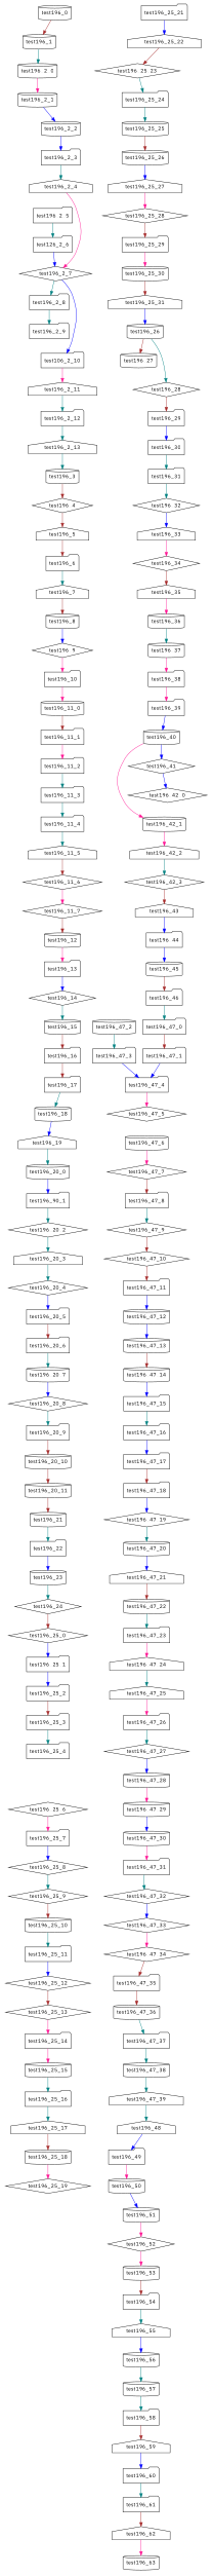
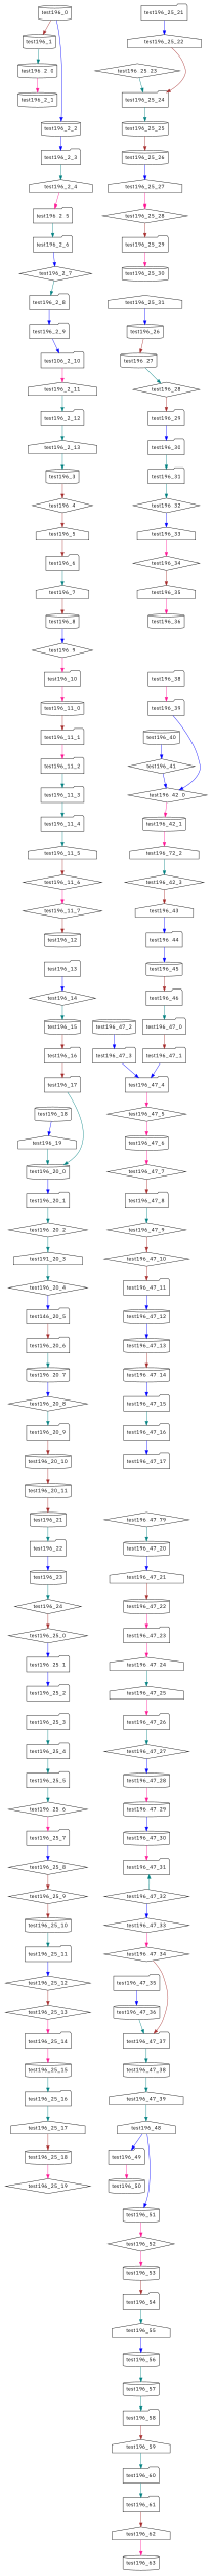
  digraph {
    fontname="IBM Plex Sans"
    node [fontname="IBM Plex Sans" shape=folder]
    edge [color=teal fontname="IBM Plex Sans"]
    test196_0 [shape=cylinder]
    test196_1 [shape=cylinder]
    test196_2_0 [shape=cylinder]
    test196_2_1 [shape=cylinder]
    test196_2_2 [shape=cylinder]
    test196_2_3
    test196_2_4 [shape=house]
    test196_2_5
-   test196_2_6 [label=test126_2_6]
+   test196_2_6
    test196_2_7 [shape=diamond]
    test196_2_8
    test196_2_9
    n13 [label=test106_2_10]
    test196_2_11 [shape=house]
    test196_2_12
    test196_2_13 [shape=house]
    test196_3 [shape=cylinder]
    test196_4 [shape=diamond]
    test196_5 [shape=house]
    test196_6
    test196_7 [shape=house]
    test196_8 [shape=cylinder]
    test196_9 [shape=diamond]
    test196_10
    test196_11_0 [shape=cylinder]
    test196_11_1
    test196_11_2
    test196_11_3
    test196_11_4
    test196_11_5 [shape=house]
    test196_11_6 [shape=diamond]
    test196_11_7 [shape=diamond]
    test196_12 [shape=cylinder]
    test196_13
    test196_14 [shape=diamond]
    test196_15 [shape=cylinder]
    test196_16
    test196_17
    test196_18 [shape=cylinder]
    test196_19 [shape=house]
    test196_20_0 [shape=cylinder]
-   test196_20_1 [label=test196_90_1]
+   test196_20_1
    test196_20_2 [shape=diamond]
-   test196_20_3 [shape=house]
+   test196_20_3 [shape=house label=test191_20_3]
    test196_20_4 [shape=diamond]
-   test196_20_5
+   test196_20_5 [label=test146_20_5]
    test196_20_6
    test196_20_7 [shape=cylinder]
    test196_20_8 [shape=diamond]
    test196_20_9
    test196_20_10 [shape=cylinder]
    test196_20_11 [shape=cylinder]
    test196_21 [shape=cylinder]
    test196_22
    test196_23 [shape=cylinder]
    test196_24 [shape=diamond]
    test196_25_0 [shape=diamond]
    test196_25_1
    test196_25_2
    test196_25_3
    test196_25_4
+   test196_25_5
    test196_25_6 [shape=diamond]
    test196_25_7
    test196_25_8 [shape=diamond]
    test196_25_9 [shape=diamond]
    test196_25_10 [shape=cylinder]
    test196_25_11
    test196_25_12 [shape=diamond]
    test196_25_13 [shape=diamond]
    test196_25_14
    test196_25_15 [shape=cylinder]
    test196_25_16
    test196_25_17 [shape=house]
    test196_25_18 [shape=cylinder]
    test196_25_19 [shape=diamond]
    test196_25_22 [shape=house]
    test196_25_21
    test196_25_23 [shape=diamond]
    test196_25_24
    test196_25_25 [shape=cylinder]
    test196_25_26 [shape=cylinder]
    test196_25_27 [shape=house]
    test196_25_28 [shape=diamond]
    test196_25_29
    test196_25_30 [shape=cylinder]
    test196_25_31 [shape=house]
    test196_26 [shape=cylinder]
    test196_27 [shape=cylinder]
    test196_28 [shape=diamond]
    test196_29
    test196_30
    test196_31
    test196_32 [shape=diamond]
    test196_33 [shape=house]
    test196_34 [shape=diamond]
    test196_35 [shape=house]
    test196_36 [shape=cylinder]
-   test196_37 [shape=cylinder]
    test196_38
    test196_39
    test196_40 [shape=cylinder]
    test196_41 [shape=diamond]
    test196_42_0 [shape=diamond]
    test196_42_1 [shape=cylinder]
-   test196_42_2 [shape=house]
+   test196_42_2 [shape=house label=test196_72_2]
    test196_42_3 [shape=diamond]
    test196_43 [shape=house]
    test196_44
    test196_45 [shape=cylinder]
    test196_46
    test196_47_0
    test196_47_1
    test196_47_4
    test196_47_2 [shape=cylinder]
    test196_47_3
    test196_47_5 [shape=diamond]
    test196_47_6 [shape=cylinder]
    test196_47_7 [shape=diamond]
    test196_47_8
    test196_47_9 [shape=diamond]
    test196_47_10 [shape=diamond]
    test196_47_11
    test196_47_12 [shape=cylinder]
    test196_47_13 [shape=cylinder]
    test196_47_14 [shape=cylinder]
    test196_47_15
    test196_47_16
    test196_47_17
-   test196_47_18
-   test196_47_19 [shape=diamond]
+   test196_47_19 [shape=diamond label=test196_47_79]
    test196_47_20 [shape=cylinder]
    test196_47_21 [shape=house]
    test196_47_22 [shape=cylinder]
    test196_47_23
    test196_47_24 [shape=house]
    test196_47_25 [shape=house]
    test196_47_26
    test196_47_27 [shape=diamond]
    test196_47_28 [shape=cylinder]
    test196_47_29 [shape=cylinder]
    test196_47_30 [shape=cylinder]
    test196_47_31
    test196_47_32 [shape=diamond]
    test196_47_33 [shape=diamond]
    test196_47_34 [shape=diamond]
    test196_47_35
    test196_47_36 [shape=cylinder]
    test196_47_37
    test196_47_38 [shape=cylinder]
    test196_47_39 [shape=house]
    test196_48 [shape=house]
    test196_49
    test196_50 [shape=cylinder]
    test196_51 [shape=cylinder]
    test196_52 [shape=diamond]
    test196_53 [shape=cylinder]
    test196_54
    test196_55 [shape=house]
    test196_56 [shape=cylinder]
    test196_57 [shape=cylinder]
    test196_58
    test196_59 [shape=house]
    test196_60
    test196_61
    test196_62 [shape=house]
    test196_63 [shape=cylinder]
    test196_0 -> test196_1 [color=brown]
    test196_1 -> test196_2_0
    test196_2_0 -> test196_2_1 [color=deeppink]
-   test196_2_1 -> test196_2_2 [color=blue]
+   test196_0 -> test196_2_2 [color=blue]
    test196_2_2 -> test196_2_3 [color=blue]
    test196_2_3 -> test196_2_4
-   test196_2_4 -> test196_2_7 [color=deeppink]
+   test196_2_4 -> test196_2_5 [color=deeppink]
    test196_2_5 -> test196_2_6
    test196_2_6 -> test196_2_7 [color=blue]
    test196_2_7 -> test196_2_8
-   test196_2_8 -> test196_2_9
-   test196_2_7 -> n13 [color=blue]
+   test196_2_8 -> test196_2_9 [color=blue]
+   test196_2_9 -> n13 [color=blue]
    n13 -> test196_2_11 [color=deeppink]
    test196_2_11 -> test196_2_12
    test196_2_12 -> test196_2_13
    test196_2_13 -> test196_3
    test196_3 -> test196_4 [color=brown]
    test196_4 -> test196_5 [color=brown]
    test196_5 -> test196_6 [color=brown]
    test196_6 -> test196_7
    test196_7 -> test196_8 [color=brown]
    test196_8 -> test196_9 [color=blue]
    test196_9 -> test196_10 [color=deeppink]
    test196_10 -> test196_11_0 [color=deeppink]
    test196_11_0 -> test196_11_1 [color=brown]
    test196_11_1 -> test196_11_2 [color=deeppink]
    test196_11_2 -> test196_11_3
    test196_11_3 -> test196_11_4
    test196_11_4 -> test196_11_5
    test196_11_5 -> test196_11_6 [color=brown]
    test196_11_6 -> test196_11_7 [color=deeppink]
    test196_11_7 -> test196_12 [color=brown]
-   test196_12 -> test196_13 [color=deeppink]
    test196_13 -> test196_14 [color=blue]
    test196_14 -> test196_15
    test196_15 -> test196_16 [color=brown]
    test196_16 -> test196_17 [color=brown]
-   test196_17 -> test196_18
+   test196_17 -> test196_20_0
    test196_18 -> test196_19 [color=blue]
    test196_19 -> test196_20_0
    test196_20_0 -> test196_20_1 [color=blue]
    test196_20_1 -> test196_20_2
    test196_20_2 -> test196_20_3
    test196_20_3 -> test196_20_4
    test196_20_4 -> test196_20_5 [color=blue]
    test196_20_5 -> test196_20_6 [color=brown]
    test196_20_6 -> test196_20_7
    test196_20_7 -> test196_20_8 [color=blue]
    test196_20_8 -> test196_20_9
    test196_20_9 -> test196_20_10 [color=brown]
    test196_20_10 -> test196_20_11 [color=brown]
    test196_20_11 -> test196_21 [color=brown]
    test196_21 -> test196_22
    test196_22 -> test196_23 [color=blue]
    test196_23 -> test196_24
    test196_24 -> test196_25_0 [color=brown]
    test196_25_0 -> test196_25_1 [color=blue]
    test196_25_1 -> test196_25_2 [color=blue]
-   test196_25_2 -> test196_25_3 [color=brown]
    test196_25_3 -> test196_25_4
+   test196_25_4 -> test196_25_5
+   test196_25_5 -> test196_25_6
    test196_25_6 -> test196_25_7 [color=deeppink]
    test196_25_7 -> test196_25_8 [color=blue]
-   test196_25_8 -> test196_25_9
+   test196_25_8 -> test196_25_9 [color=brown]
    test196_25_9 -> test196_25_10 [color=brown]
    test196_25_10 -> test196_25_11
    test196_25_11 -> test196_25_12 [color=blue]
    test196_25_12 -> test196_25_13 [color=brown]
    test196_25_13 -> test196_25_14 [color=deeppink]
    test196_25_14 -> test196_25_15 [color=deeppink]
    test196_25_15 -> test196_25_16
    test196_25_16 -> test196_25_17
    test196_25_17 -> test196_25_18 [color=brown]
    test196_25_18 -> test196_25_19 [color=deeppink]
-   test196_25_22 -> test196_25_23 [color=brown]
+   test196_25_22 -> test196_25_24 [color=brown]
    test196_25_21 -> test196_25_22 [color=blue]
    test196_25_23 -> test196_25_24
    test196_25_24 -> test196_25_25
    test196_25_25 -> test196_25_26 [color=brown]
    test196_25_26 -> test196_25_27 [color=blue]
    test196_25_27 -> test196_25_28 [color=deeppink]
    test196_25_28 -> test196_25_29 [color=brown]
    test196_25_29 -> test196_25_30 [color=deeppink]
-   test196_25_30 -> test196_25_31 [color=brown]
    test196_25_31 -> test196_26 [color=blue]
    test196_26 -> test196_27 [color=brown]
-   test196_26 -> test196_28
+   test196_27 -> test196_28
    test196_28 -> test196_29 [color=brown]
    test196_29 -> test196_30 [color=blue]
    test196_30 -> test196_31
    test196_31 -> test196_32
    test196_32 -> test196_33 [color=blue]
    test196_33 -> test196_34 [color=deeppink]
    test196_34 -> test196_35 [color=brown]
    test196_35 -> test196_36 [color=deeppink]
-   test196_36 -> test196_37
-   test196_37 -> test196_38 [color=deeppink]
    test196_38 -> test196_39 [color=deeppink]
-   test196_39 -> test196_40 [color=blue]
+   test196_39 -> test196_42_0 [color=blue]
    test196_40 -> test196_41 [color=blue]
    test196_41 -> test196_42_0 [color=blue]
-   test196_40 -> test196_42_1 [color=deeppink]
+   test196_42_0 -> test196_42_1 [color=deeppink]
    test196_42_1 -> test196_42_2 [color=deeppink]
    test196_42_2 -> test196_42_3
    test196_42_3 -> test196_43 [color=brown]
    test196_43 -> test196_44 [color=blue]
    test196_44 -> test196_45 [color=blue]
    test196_45 -> test196_46 [color=brown]
    test196_46 -> test196_47_0
    test196_47_0 -> test196_47_1 [color=brown]
    test196_47_1 -> test196_47_4 [color=blue]
    test196_47_4 -> test196_47_5 [color=deeppink]
-   test196_47_2 -> test196_47_3
+   test196_47_2 -> test196_47_3 [color=blue]
    test196_47_3 -> test196_47_4 [color=blue]
+   test196_47_5 -> test196_47_6 [color=deeppink]
    test196_47_6 -> test196_47_7 [color=deeppink]
    test196_47_7 -> test196_47_8 [color=brown]
    test196_47_8 -> test196_47_9
    test196_47_9 -> test196_47_10 [color=brown]
    test196_47_10 -> test196_47_11 [color=brown]
    test196_47_11 -> test196_47_12 [color=blue]
    test196_47_12 -> test196_47_13 [color=blue]
    test196_47_13 -> test196_47_14 [color=brown]
    test196_47_14 -> test196_47_15 [color=blue]
    test196_47_15 -> test196_47_16
    test196_47_16 -> test196_47_17 [color=blue]
-   test196_47_17 -> test196_47_18 [color=brown]
-   test196_47_18 -> test196_47_19 [color=blue]
    test196_47_19 -> test196_47_20
    test196_47_20 -> test196_47_21 [color=blue]
    test196_47_21 -> test196_47_22 [color=brown]
-   test196_47_22 -> test196_47_23
+   test196_47_22 -> test196_47_23 [color=deeppink]
    test196_47_23 -> test196_47_24 [color=deeppink]
    test196_47_24 -> test196_47_25
    test196_47_25 -> test196_47_26 [color=deeppink]
    test196_47_26 -> test196_47_27
    test196_47_27 -> test196_47_28 [color=blue]
    test196_47_28 -> test196_47_29 [color=deeppink]
    test196_47_29 -> test196_47_30 [color=blue]
    test196_47_30 -> test196_47_31 [color=deeppink]
-   test196_47_31 -> test196_47_32
+   test196_47_32 -> test196_47_31
    test196_47_32 -> test196_47_33 [color=blue]
    test196_47_33 -> test196_47_34 [color=deeppink]
-   test196_47_34 -> test196_47_35 [color=brown]
-   test196_47_35 -> test196_47_36 [color=brown]
+   test196_47_34 -> test196_47_37 [color=brown]
+   test196_47_35 -> test196_47_36 [color=blue]
    test196_47_36 -> test196_47_37
    test196_47_37 -> test196_47_38
    test196_47_38 -> test196_47_39
    test196_47_39 -> test196_48
    test196_48 -> test196_49 [color=blue]
    test196_49 -> test196_50 [color=deeppink]
-   test196_50 -> test196_51 [color=blue]
+   test196_48 -> test196_51 [color=blue]
    test196_51 -> test196_52 [color=deeppink]
    test196_52 -> test196_53 [color=deeppink]
    test196_53 -> test196_54 [color=brown]
    test196_54 -> test196_55
    test196_55 -> test196_56 [color=blue]
    test196_56 -> test196_57
    test196_57 -> test196_58
    test196_58 -> test196_59 [color=brown]
-   test196_59 -> test196_60 [color=blue]
+   test196_59 -> test196_60
    test196_60 -> test196_61
    test196_61 -> test196_62 [color=brown]
    test196_62 -> test196_63 [color=deeppink]
  }
